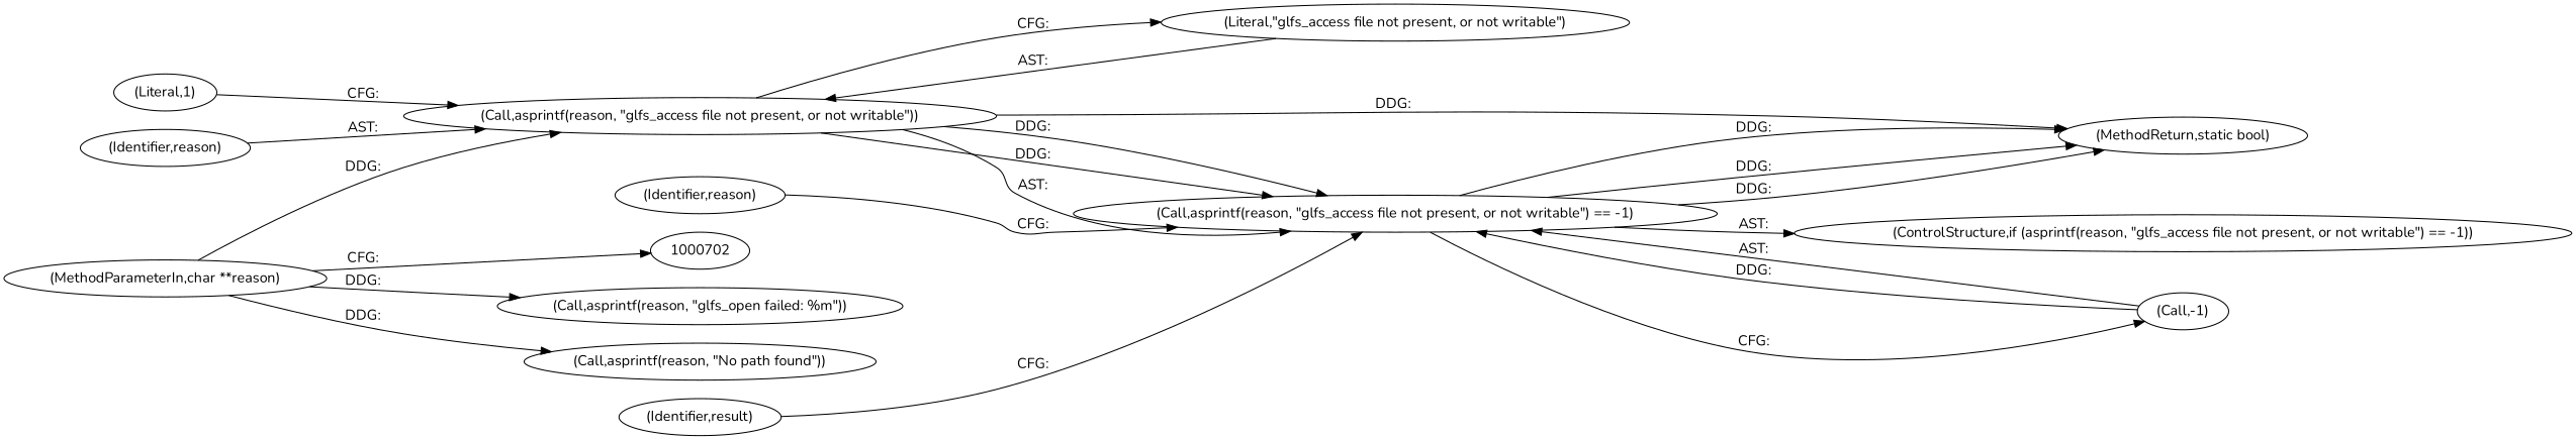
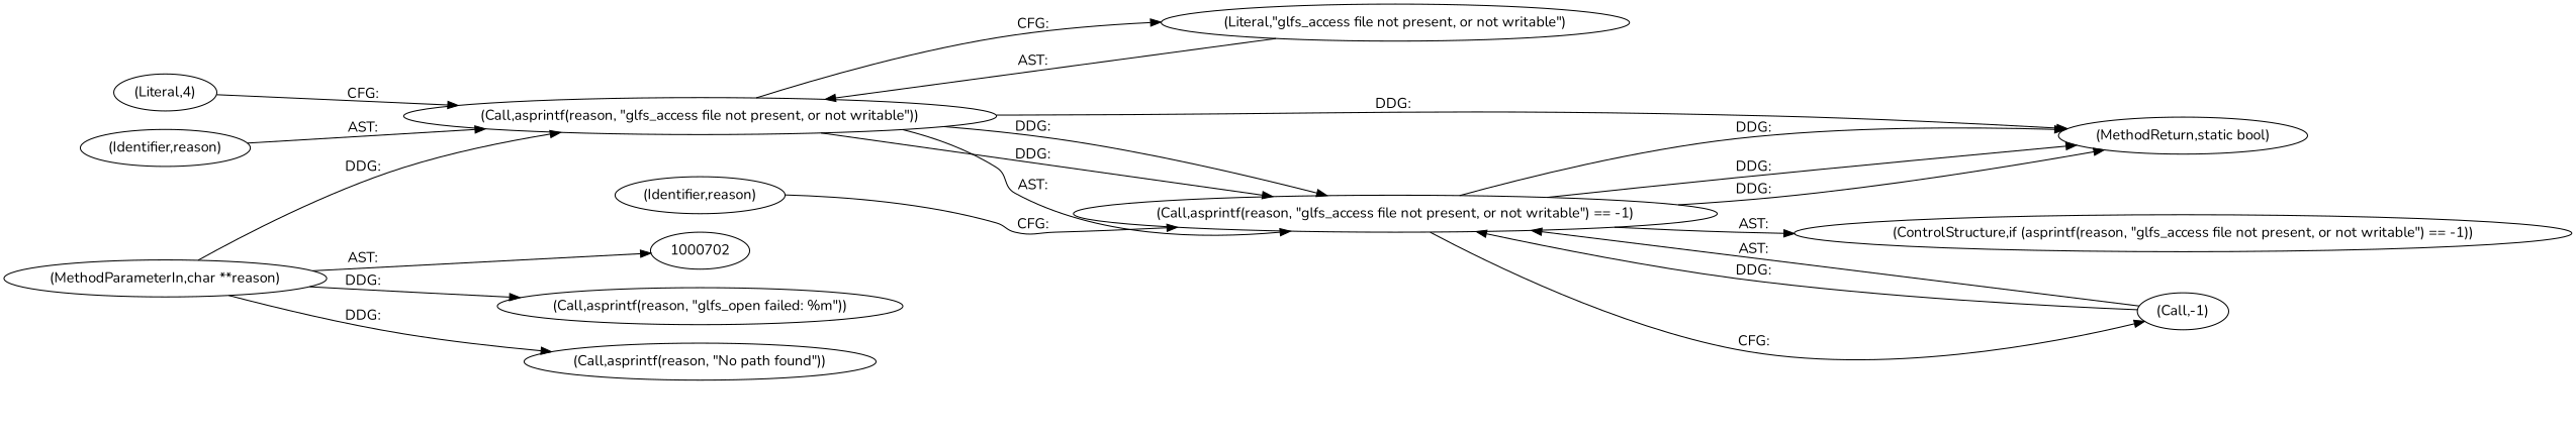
  digraph {
    fontname=Nunito
    rankdir=LR
    node [fontname=Nunito]
    edge [fontname=Nunito]
    n1 [label="(Call,asprintf(reason, \"glfs_access file not present, or not writable\"))"]
    n2 [label="(Call,asprintf(reason, \"glfs_access file not present, or not writable\") == -1)"]
    n3 [label="(MethodReturn,static bool)"]
    n4 [label="(Literal,\"glfs_access file not present, or not writable\")"]
    n5 [label="(ControlStructure,if (asprintf(reason, \"glfs_access file not present, or not writable\") == -1))"]
    n6 [label="(Call,-1)"]
    n7 [label="(MethodParameterIn,char **reason)"]
    n8 [label="(Call,asprintf(reason, \"glfs_open failed: %m\"))"]
    n9 [label="(Call,asprintf(reason, \"No path found\"))"]
    n10 [label=1000702]
-   n11 [label="(Literal,1)"]
+   n11 [label="(Literal,4)"]
    n12 [label="(Identifier,reason)"]
    n13 [label="(Identifier,reason)"]
-   n14 [label="(Identifier,result)"]
    n1 -> n2 [label="AST: "]
    n1 -> n2 [label="DDG: "]
    n1 -> n2 [label="DDG: "]
    n1 -> n3 [label="DDG: "]
    n1 -> n4 [label="CFG: "]
    n2 -> n3 [label="DDG: "]
    n2 -> n3 [label="DDG: "]
    n2 -> n3 [label="DDG: "]
    n2 -> n5 [label="AST: "]
    n2 -> n6 [label="CFG: "]
    n4 -> n1 [label="AST: "]
    n6 -> n2 [label="AST: "]
    n6 -> n2 [label="DDG: "]
    n7 -> n1 [label="DDG: "]
    n7 -> n8 [label="DDG: "]
    n7 -> n9 [label="DDG: "]
-   n7 -> n10 [label="CFG: "]
+   n7 -> n10 [label="AST: "]
    n11 -> n1 [label="CFG: "]
    n12 -> n1 [label="AST: "]
    n13 -> n2 [label="CFG: "]
-   n14 -> n2 [label="CFG: "]
  }
